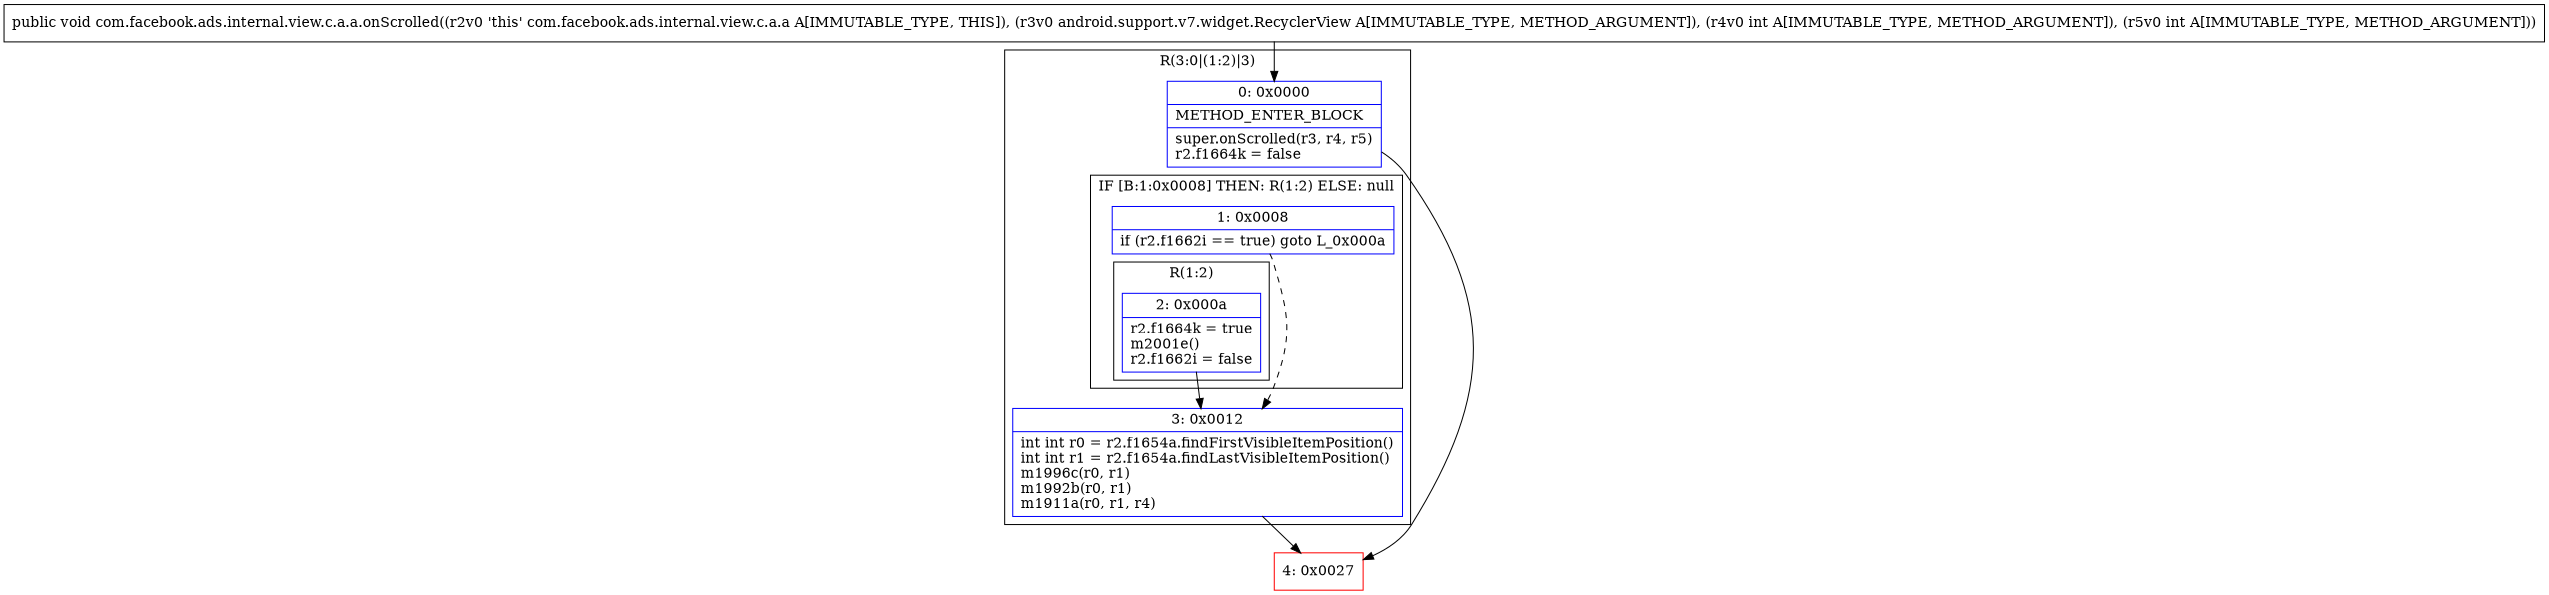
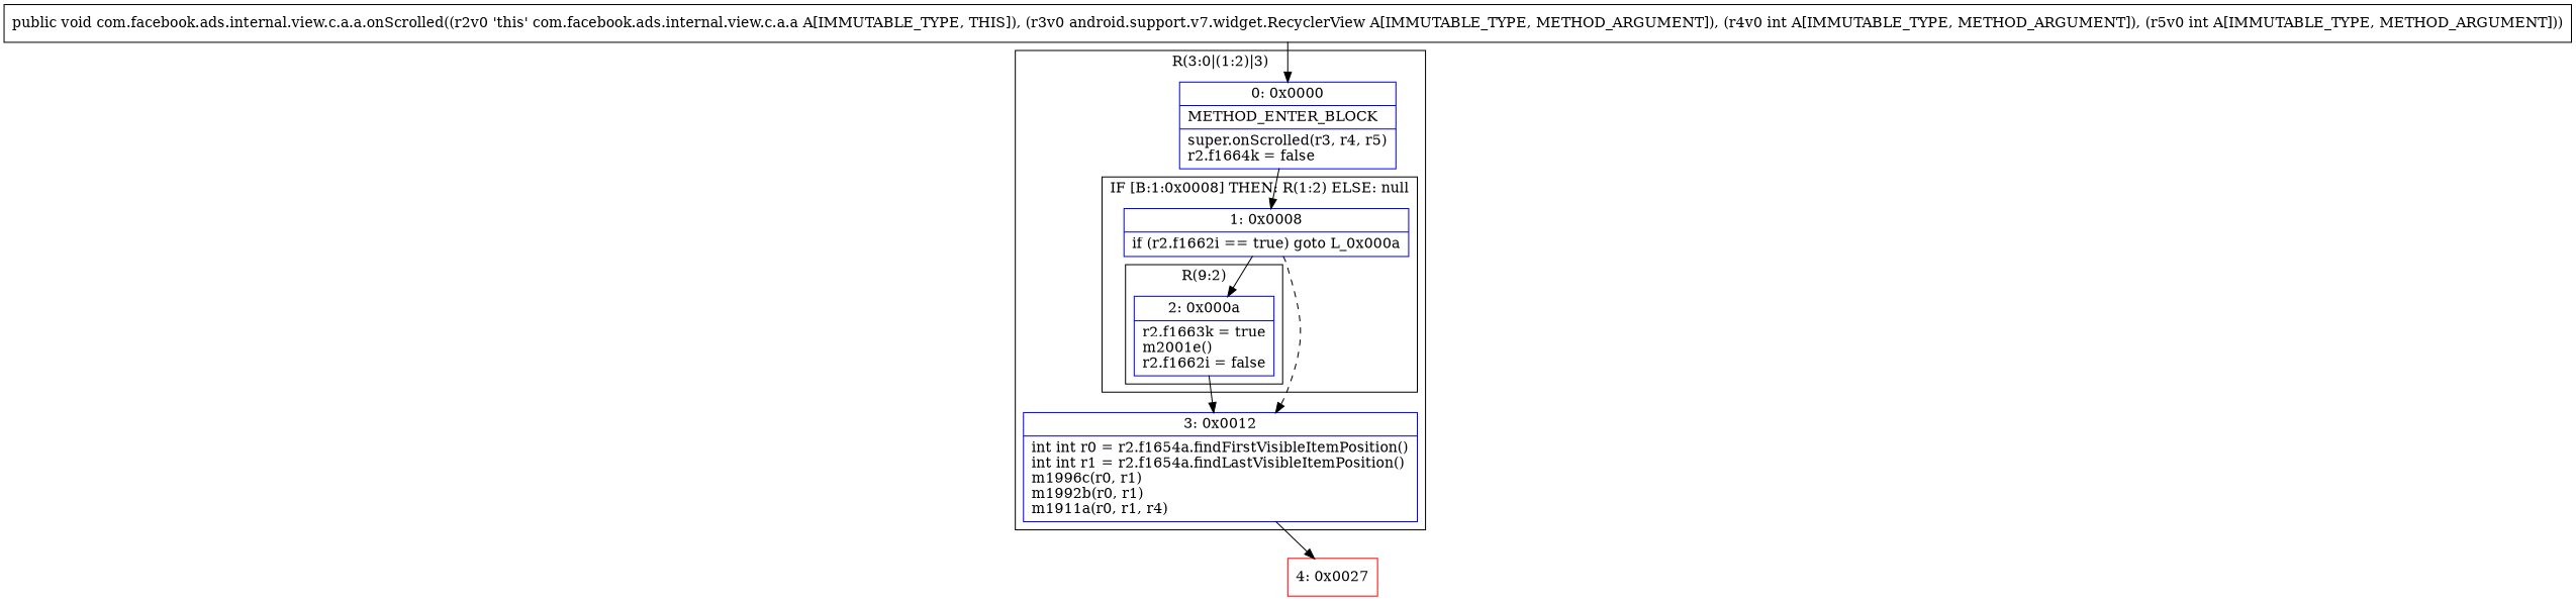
  digraph {
    node [color=blue shape=record]
-   n1 [label="{2\:\ 0x000a|r2.f1664k = true\lm2001e()\lr2.f1662i = false\l}"]
+   n1 [label="{2\:\ 0x000a|r2.f1663k = true\lm2001e()\lr2.f1662i = false\l}"]
    n2 [label="{1\:\ 0x0008|if (r2.f1662i == true) goto L_0x000a\l}"]
    n3 [label="{0\:\ 0x0000|METHOD_ENTER_BLOCK\l|super.onScrolled(r3, r4, r5)\lr2.f1664k = false\l}"]
    n4 [label="{3\:\ 0x0012|int int r0 = r2.f1654a.findFirstVisibleItemPosition()\lint int r1 = r2.f1654a.findLastVisibleItemPosition()\lm1996c(r0, r1)\lm1992b(r0, r1)\lm1911a(r0, r1, r4)\l}"]
    n5 [color=red label="{4\:\ 0x0027}"]
    n6 [label="{public void com.facebook.ads.internal.view.c.a.a.onScrolled((r2v0 'this' com.facebook.ads.internal.view.c.a.a A[IMMUTABLE_TYPE, THIS]), (r3v0 android.support.v7.widget.RecyclerView A[IMMUTABLE_TYPE, METHOD_ARGUMENT]), (r4v0 int A[IMMUTABLE_TYPE, METHOD_ARGUMENT]), (r5v0 int A[IMMUTABLE_TYPE, METHOD_ARGUMENT])) }" color=""]
    subgraph cluster_1 {
      label="R(3:0|(1:2)|3)"
      n3
      n4
      subgraph cluster_2 {
        label="IF [B:1:0x0008] THEN: R(1:2) ELSE: null"
        n2
        subgraph cluster_3 {
-         label="R(1:2)"
+         label="R(9:2)"
          n1
        }
      }
    }
    n1 -> n4
+   n2 -> n1
    n2 -> n4 [style=dashed]
-   n3 -> n5
+   n3 -> n2
    n4 -> n5
    n6 -> n3
  }
